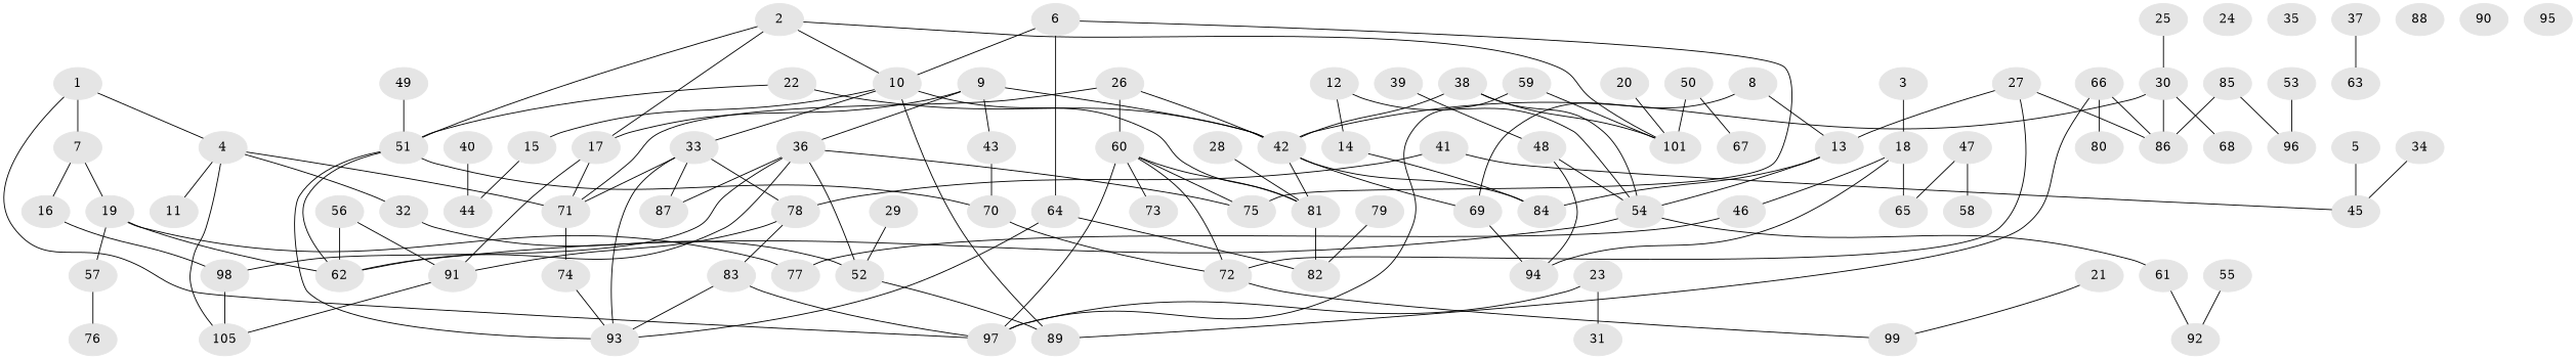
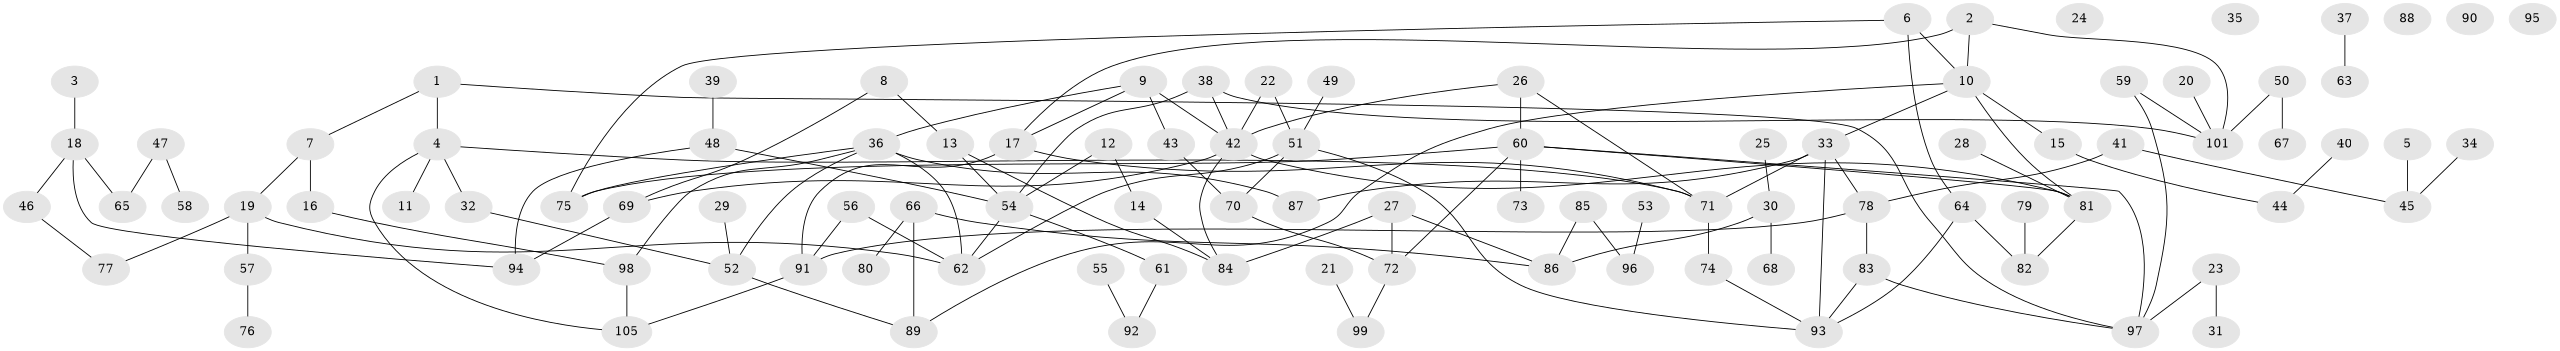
  graph {
    node [color=gray90 style=filled]
    1
    4
    7
    97
    11
    32
    71
    n8 [label=105]
    16
    19
    2
    10
    17
    51
    101
    15
    33
    81
    89
    91
    62
    93
    70
    3
    18
    46
    65
    94
    52
    74
    5
    45
    6
    64
    75
    82
    98
    57
    77
    8
    13
    69
    54
    84
    9
    36
    42
    43
    87
    44
    78
    12
    14
    61
    76
    20
    21
    99
    22
    23
    31
    24
    25
    30
    86
    68
    26
    60
    72
    73
    27
    28
    29
    83
    34
    35
    37
    63
    38
    39
    48
    40
    41
    47
    58
    49
    50
    67
    53
    96
    92
    55
    56
    59
    66
    80
    79
    85
    88
    90
    95
    1 -- 4
    1 -- 7
    1 -- 97
    4 -- 11
    4 -- 32
    4 -- 71
    4 -- n8
    7 -- 16
    7 -- 19
    32 -- 52
    71 -- 74
    16 -- 98
    19 -- 62
    19 -- 57
    19 -- 77
    2 -- 10
    2 -- 17
-   2 -- 51
    2 -- 101
    10 -- 15
    10 -- 33
    10 -- 81
    10 -- 89
    17 -- 71
    17 -- 91
    51 -- 62
    51 -- 93
    51 -- 70
    15 -- 44
    33 -- 71
    33 -- 93
    33 -- 87
    33 -- 78
    81 -- 82
    91 -- n8
    70 -- 72
    3 -- 18
    18 -- 46
    18 -- 65
    18 -- 94
    46 -- 77
    52 -- 89
    74 -- 93
    5 -- 45
    6 -- 10
    6 -- 64
    6 -- 75
    64 -- 93
    64 -- 82
    98 -- n8
    57 -- 76
    8 -- 13
    8 -- 69
    13 -- 54
    13 -- 84
    69 -- 94
    54 -- 62
    54 -- 61
    9 -- 17
    9 -- 36
    9 -- 42
    9 -- 43
    36 -- 62
    36 -- 52
    36 -- 75
    36 -- 98
    36 -- 87
    42 -- 81
    42 -- 69
    42 -- 84
    43 -- 70
    78 -- 91
    78 -- 83
    12 -- 54
    12 -- 14
    14 -- 84
    61 -- 92
    20 -- 101
    21 -- 99
    22 -- 51
    22 -- 42
    23 -- 97
    23 -- 31
    25 -- 30
-   30 -- 42
    30 -- 86
    30 -- 68
    26 -- 71
    26 -- 42
    26 -- 60
    60 -- 97
    60 -- 81
    60 -- 75
    60 -- 72
    60 -- 73
    72 -- 99
-   27 -- 13
+   27 -- 84
    27 -- 86
    27 -- 72
    28 -- 81
    29 -- 52
    83 -- 97
    83 -- 93
    34 -- 45
    37 -- 63
    38 -- 101
    38 -- 54
    38 -- 42
    39 -- 48
    48 -- 94
    48 -- 54
    40 -- 44
    41 -- 45
    41 -- 78
    47 -- 65
    47 -- 58
    49 -- 51
    50 -- 101
    50 -- 67
    53 -- 96
    55 -- 92
    56 -- 91
    56 -- 62
    59 -- 97
    59 -- 101
    66 -- 89
    66 -- 86
    66 -- 80
    79 -- 82
    85 -- 86
    85 -- 96
  }
